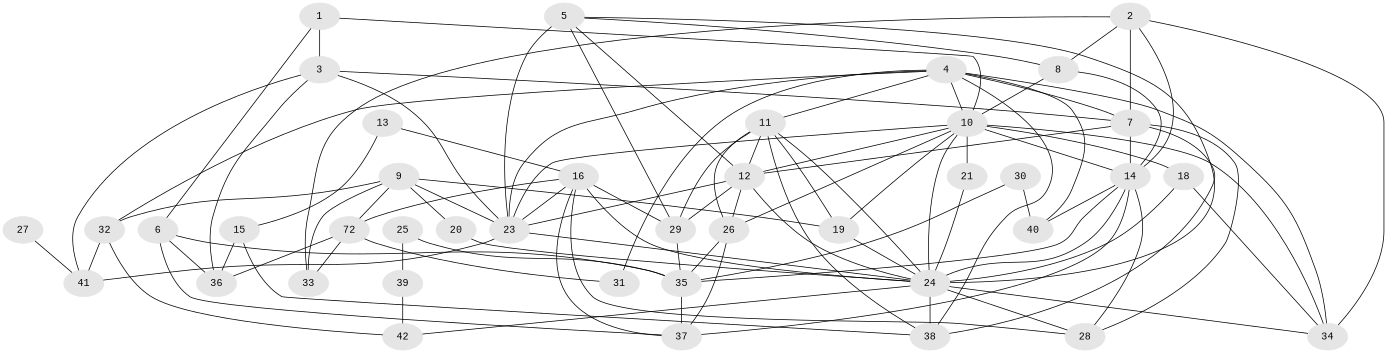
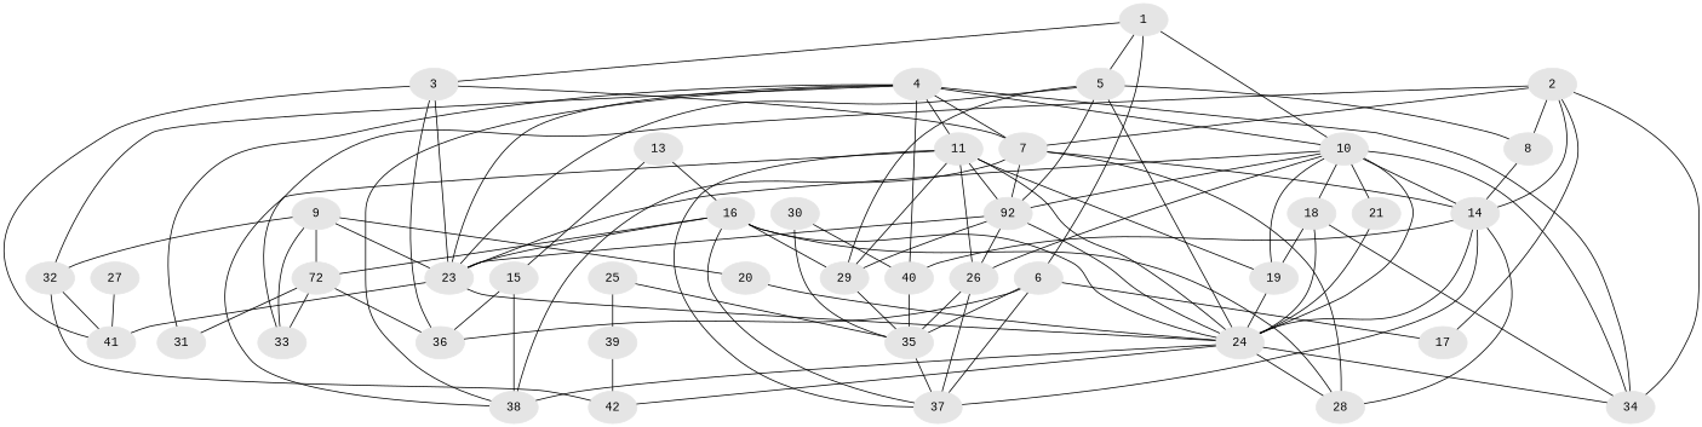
  graph {
    fontname="Liberation Mono"
    node [color=gray90 fontname="Liberation Mono" style=filled]
    edge [fontname="Liberation Mono" weight=1.0]
    1
    3
    5
    6
    10
    7
    23
    36
    41
    8
-   12
+   12 [label=92]
    24
    29
+   17
    35
    37
    14
    34
    18
    19
    21
    26
    2
    33
    28
    38
    40
    4
    11
    31
    32
    27
    42
    9
    20
    n36 [label=72]
    13
    15
    16
    25
    39
    30
    1 -- 3
+   1 -- 5
    1 -- 6
    1 -- 10
    3 -- 7 [weight=2.0]
    3 -- 23
    3 -- 36
    3 -- 41 [weight=2.0]
    5 -- 23
    5 -- 8
    5 -- 12
    5 -- 24
    5 -- 29
    6 -- 36
+   6 -- 17
    6 -- 35
    6 -- 37
    10 -- 23
    10 -- 12
    10 -- 24 [weight=3.0]
    10 -- 14 [weight=3.0]
    10 -- 34 [weight=2.0]
    10 -- 18 [weight=2.0]
    10 -- 19
    10 -- 21
    10 -- 26
    7 -- 12
    7 -- 14 [weight=2.0]
    7 -- 28
    7 -- 38
    23 -- 41 [weight=2.0]
    23 -- 24
-   8 -- 10
    8 -- 14
    12 -- 23
    12 -- 24
    12 -- 29
    12 -- 26
    24 -- 34
    24 -- 28
    24 -- 38
    24 -- 42
    29 -- 35
    35 -- 37
    14 -- 24
-   14 -- 35 [weight=2.0]
+   40 -- 35 [weight=2.0]
    14 -- 37
    14 -- 28
    14 -- 40
    18 -- 24
    18 -- 34
-   9 -- 19
+   18 -- 19
    19 -- 24
    21 -- 24
    26 -- 35
    26 -- 37
    2 -- 7
    2 -- 8
+   2 -- 17
    2 -- 14
    2 -- 34
    2 -- 33
    4 -- 10 [weight=2.0]
    4 -- 7
    4 -- 23
    4 -- 34
    4 -- 38
    4 -- 40
    4 -- 11
    4 -- 31
    4 -- 32
    11 -- 12
    11 -- 24
    11 -- 29
+   11 -- 37
    11 -- 19
    11 -- 26 [weight=2.0]
    11 -- 38
    32 -- 41
    32 -- 42
    27 -- 41
    9 -- 23
    9 -- 33
    9 -- 32
    9 -- 20
    9 -- n36
    20 -- 24
    n36 -- 36
    n36 -- 33
    n36 -- 31
    13 -- 15
    13 -- 16
    15 -- 36
    15 -- 38
    16 -- 23
    16 -- 24
    16 -- 29
    16 -- 37
    16 -- 28
    16 -- n36
    25 -- 35 [weight=2.0]
    25 -- 39
    39 -- 42
    30 -- 35
    30 -- 40
  }
